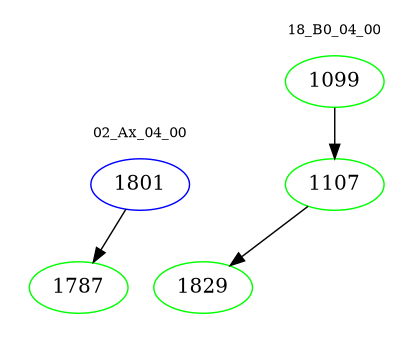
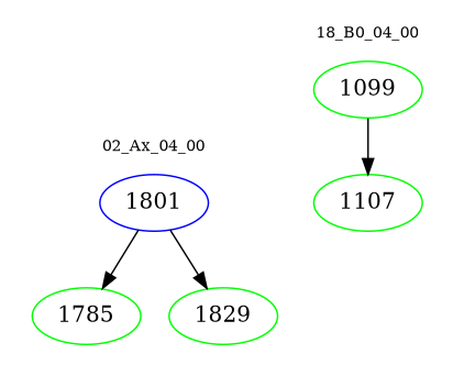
  digraph {
    fontname="DejaVu Serif"
    node [color=green fontname="DejaVu Serif"]
    edge [color=black fontname="DejaVu Serif"]
    n1 [color=blue label=1801]
-   n2 [label=1787]
+   n2 [label=1785]
    n3 [label=1829]
    n4 [label=1099]
    n5 [label=1107]
    subgraph cluster_1 {
      color=white
      fontsize=10
      label="02_Ax_04_00"
      n1
      n2
      n3
    }
    subgraph cluster_2 {
      color=white
      fontsize=10
      label="18_B0_04_00"
      n4
      n5
    }
    n1 -> n2
-   n5 -> n3
+   n1 -> n3
    n4 -> n5
  }
